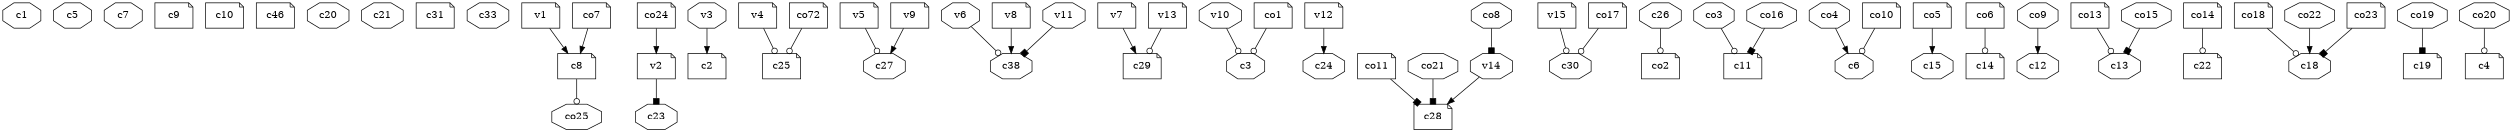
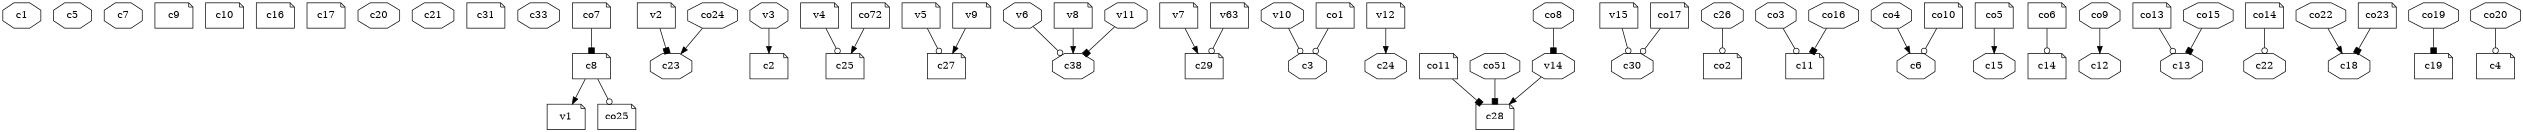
  strict digraph {
    fontname="DejaVu Serif"
    node [fontname="DejaVu Serif" shape=note]
    edge [arrowhead=odot fontname="DejaVu Serif" weight=1]
    c1 [shape=octagon]
    c5 [shape=octagon]
    c7 [shape=octagon]
    c9
    c10
-   c16 [label=c46]
+   c16
+   c17
    c20 [shape=octagon]
    c21 [shape=octagon]
    c31
    c33 [shape=octagon]
    v1
    c8
-   co25 [shape=octagon]
+   co25
    c23 [shape=octagon]
    v2
    v3 [shape=octagon]
    c2
    v4
    c25
    v5
-   c27 [shape=octagon]
+   c27
    v6 [shape=octagon]
    n24 [label=c38 shape=octagon]
    v7
    c29
    v8
    v9
    v10 [shape=octagon]
    c3 [shape=octagon]
    v11 [shape=octagon]
    c24 [shape=octagon]
    v12
-   v13
+   v13 [label=v63]
    v14 [shape=octagon]
    c28
    c30 [shape=octagon]
    v15
    co1
    c26 [shape=octagon]
    co2
    co3 [shape=octagon]
    c11
    co4 [shape=octagon]
    c6 [shape=octagon]
    c15 [shape=octagon]
    co5
    co6
    c14
    co7
    co8 [shape=octagon]
    co9 [shape=octagon]
    c12 [shape=octagon]
    co10
    co11
    n56 [label=co72]
    c13 [shape=octagon]
    co13
    co14
-   c22
+   c22 [shape=octagon]
    co15 [shape=octagon]
    co16 [shape=octagon]
    co17
    c18 [shape=octagon]
-   co18
    co19 [shape=octagon]
    c19
    co20 [shape=octagon]
    c4
-   co21 [shape=octagon]
+   co21 [shape=octagon label=co51]
    co22 [shape=octagon]
    co23
-   co24
-   v1 -> c8 [arrowhead=normal]
+   co24 [shape=octagon]
+   c8 -> v1 [arrowhead=normal]
    c8 -> co25
    v2 -> c23 [arrowhead=box]
    v3 -> c2 [arrowhead=normal]
    v4 -> c25
    v5 -> c27
    v6 -> n24
    v7 -> c29 [arrowhead=normal]
    v8 -> n24 [arrowhead=normal]
    v9 -> c27 [arrowhead=normal]
    v10 -> c3
    v11 -> n24 [arrowhead=box]
    v12 -> c24 [arrowhead=normal]
    v13 -> c29
    v14 -> c28 [arrowhead=normal]
    v15 -> c30
    co1 -> c3
    c26 -> co2
    co3 -> c11
    co4 -> c6 [arrowhead=normal]
    co5 -> c15 [arrowhead=normal]
    co6 -> c14
-   co7 -> c8 [arrowhead=normal]
+   co7 -> c8 [arrowhead=box]
    co8 -> v14 [arrowhead=box]
    co9 -> c12 [arrowhead=normal]
    co10 -> c6
    co11 -> c28 [arrowhead=box]
-   n56 -> c25
+   n56 -> c25 [arrowhead=normal]
    co13 -> c13
    co14 -> c22
    co15 -> c13 [arrowhead=box]
    co16 -> c11 [arrowhead=box]
    co17 -> c30
-   co18 -> c18
    co19 -> c19 [arrowhead=box]
    co20 -> c4
    co21 -> c28 [arrowhead=box]
    co22 -> c18 [arrowhead=normal]
    co23 -> c18 [arrowhead=box]
-   co24 -> v2 [arrowhead=normal]
+   co24 -> c23 [arrowhead=normal]
  }
